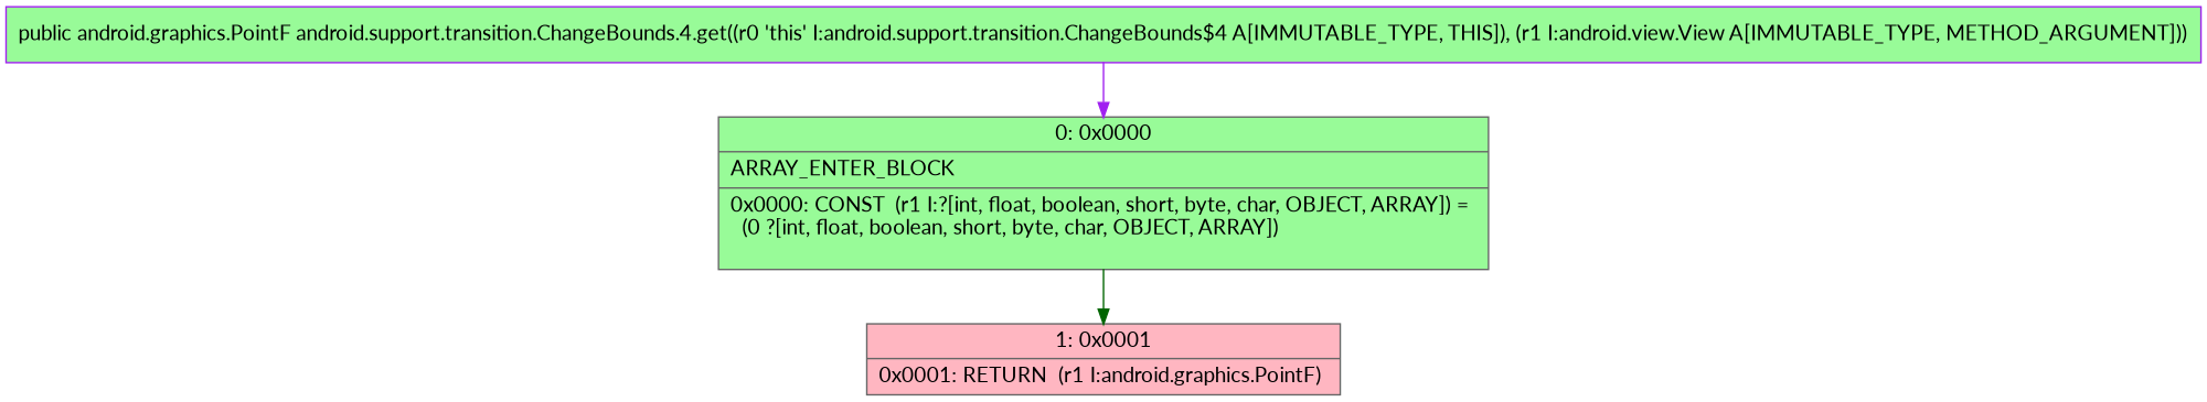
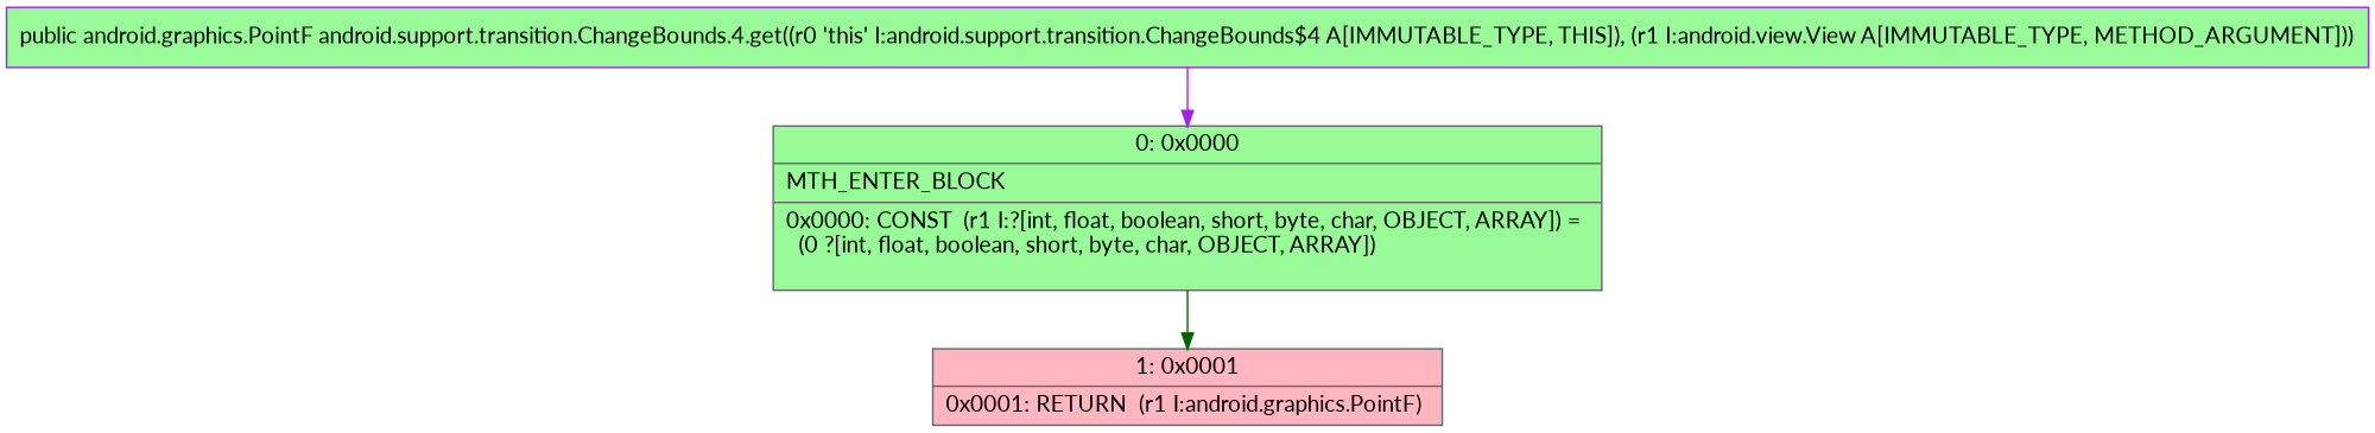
  digraph {
    fontname=Lato
    node [shape=record style=filled fillcolor=palegreen color=gray40 fontname=Lato]
    edge [fontname=Lato]
-   n1 [label="{0\:\ 0x0000|ARRAY_ENTER_BLOCK\l|0x0000: CONST  (r1 I:?[int, float, boolean, short, byte, char, OBJECT, ARRAY]) = \l  (0 ?[int, float, boolean, short, byte, char, OBJECT, ARRAY])\l \l}"]
+   n1 [label="{0\:\ 0x0000|MTH_ENTER_BLOCK\l|0x0000: CONST  (r1 I:?[int, float, boolean, short, byte, char, OBJECT, ARRAY]) = \l  (0 ?[int, float, boolean, short, byte, char, OBJECT, ARRAY])\l \l}"]
    n2 [label="{1\:\ 0x0001|0x0001: RETURN  (r1 I:android.graphics.PointF) \l}" fillcolor=lightpink]
    n3 [label="{public android.graphics.PointF android.support.transition.ChangeBounds.4.get((r0 'this' I:android.support.transition.ChangeBounds$4 A[IMMUTABLE_TYPE, THIS]), (r1 I:android.view.View A[IMMUTABLE_TYPE, METHOD_ARGUMENT])) }" color=purple]
    n1 -> n2 [color=darkgreen]
    n3 -> n1 [color=purple]
  }
